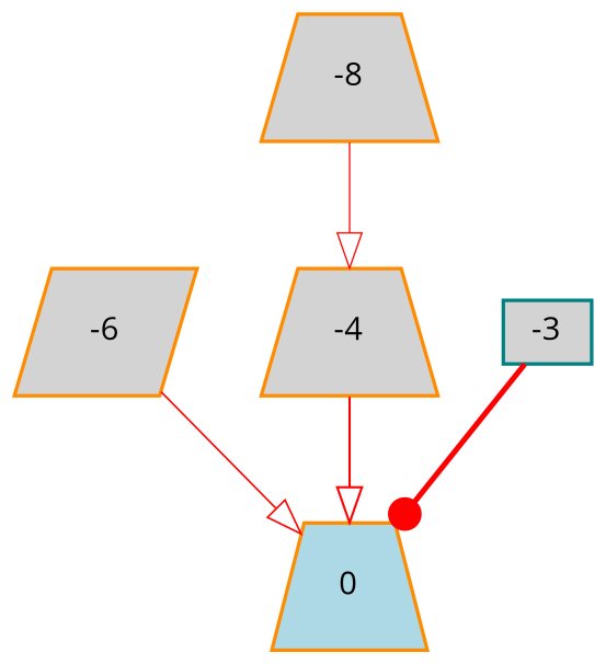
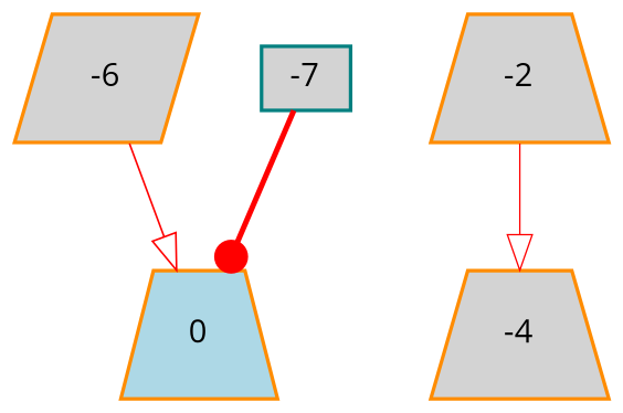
  digraph {
    fontname="Open Sans"
    node [color=darkorange fillcolor=lightgray fontname="Open Sans" fontsize=9 shape=trapezium style=filled]
    edge [arrowhead=onormal color=red fontname="Open Sans" style=solid]
    n1 [height=0.2 label=-6 shape=parallelogram width=0.2]
    0 [fillcolor=lightblue height=0.2 width=0.2]
-   -2 [height=0.2 width=0.2 label=-8]
+   -2 [height=0.2 width=0.2]
    -4 [height=0.2 width=0.2]
-   -3 [color=teal height=0.2 shape=box width=0.2]
+   -3 [color=teal height=0.2 shape=box width=0.2 label=-7]
    n1 -> 0 [penwidth=0.4976308846187508]
    -2 -> -4 [penwidth=0.3997454324274058]
-   -4 -> 0 [penwidth=0.6385017281589314]
    -3 -> 0 [arrowhead=dot penwidth=1.5399815704649895]
  }
